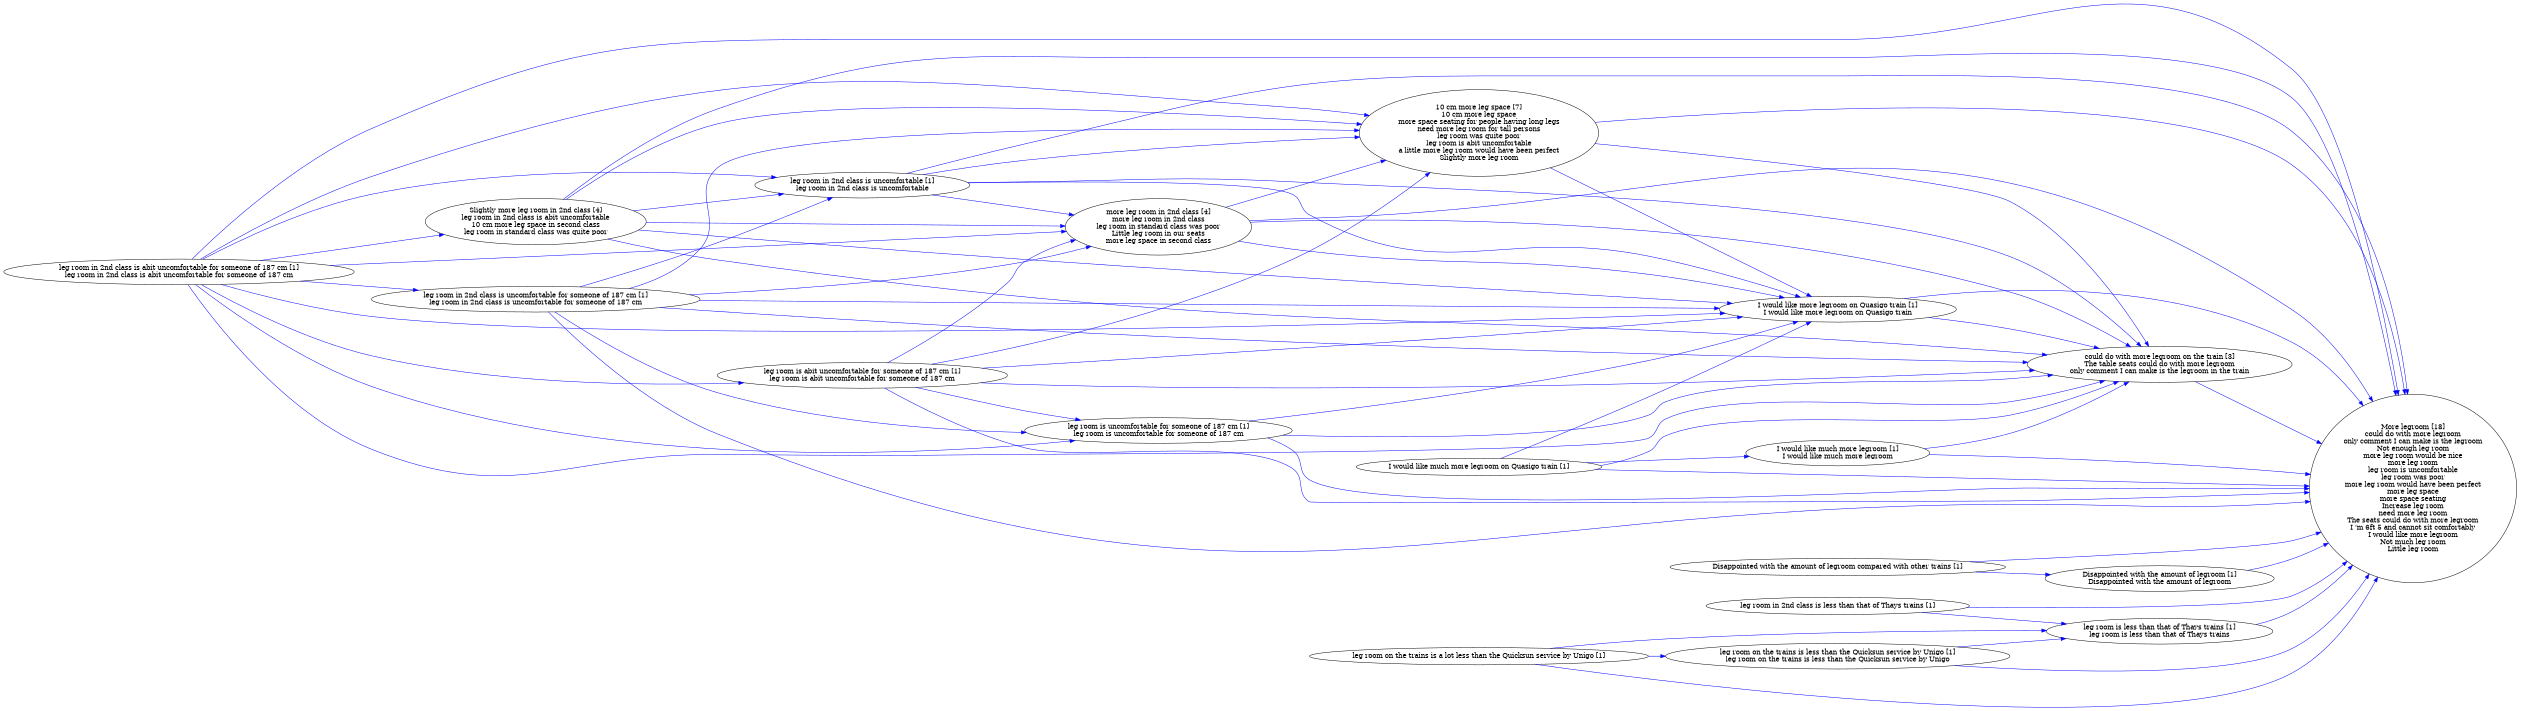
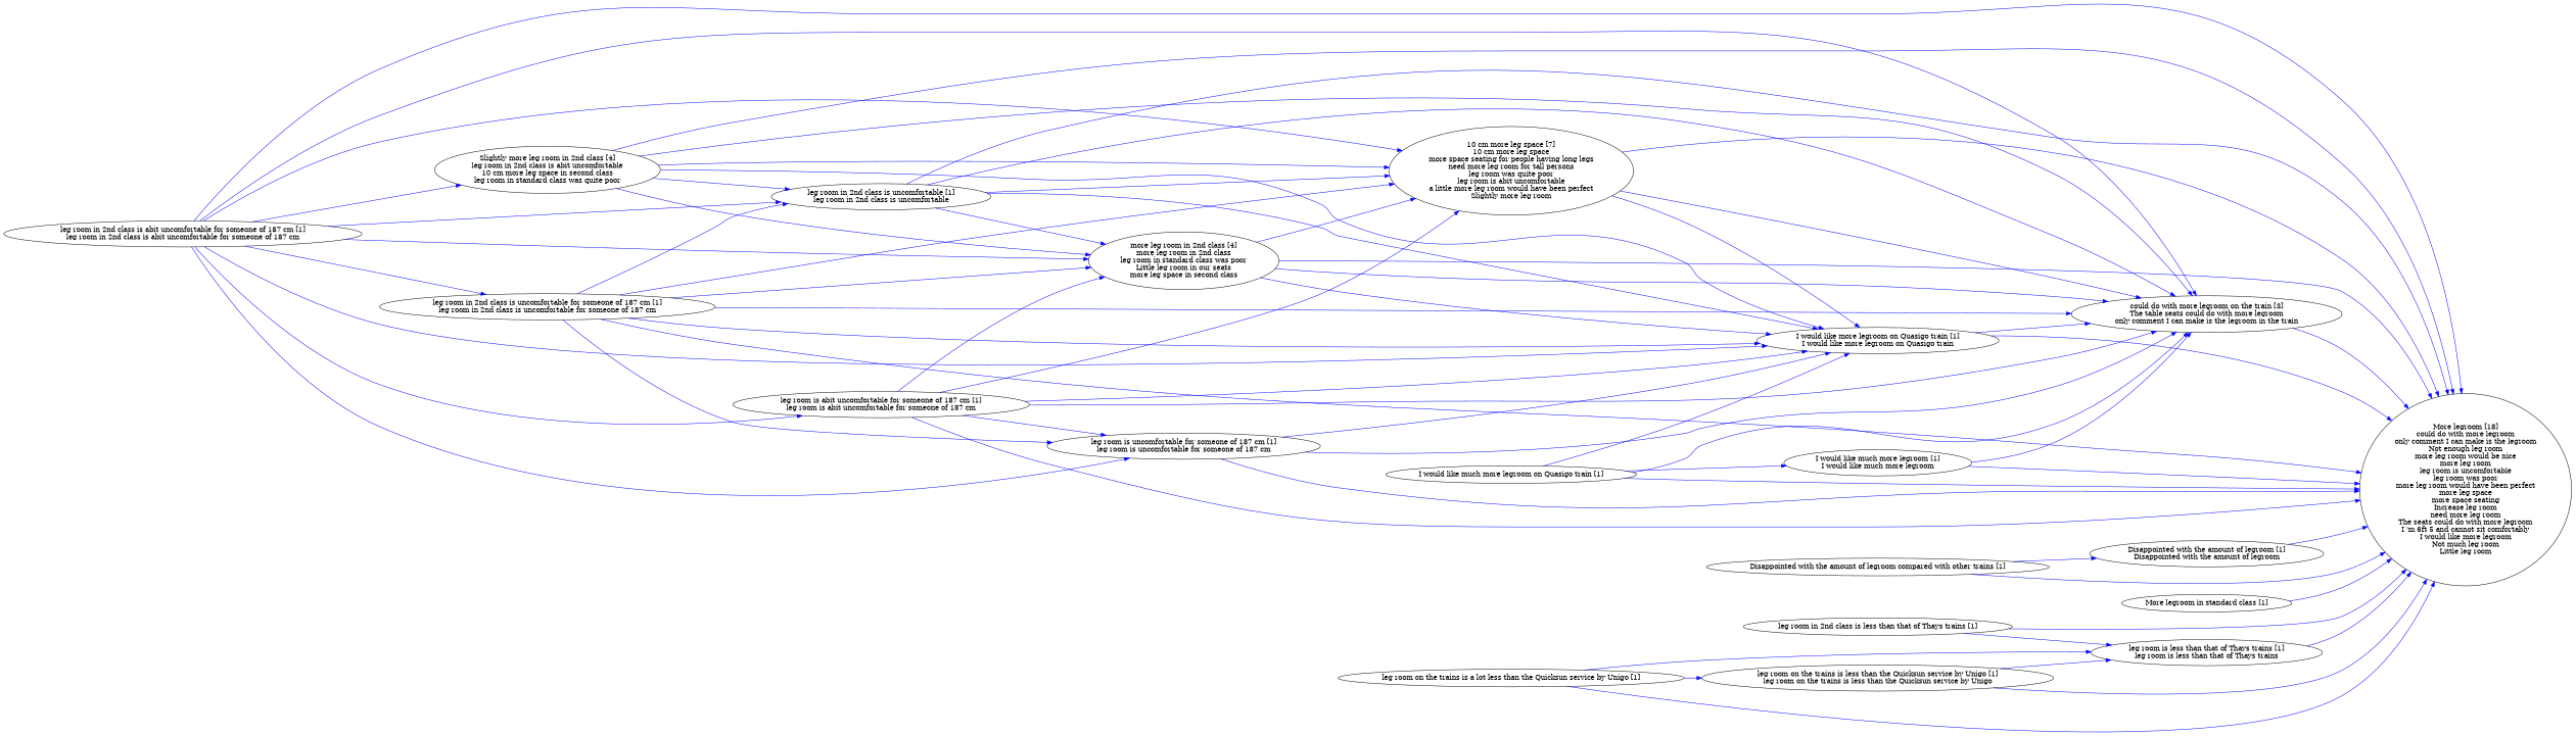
  digraph {
    rankdir=LR
    edge [color=blue]
    "could do with more legroom on the train [3]\nThe table seats could do with more legroom\nonly comment I can make is the legroom in the train"
    "More legroom [18]\ncould do with more legroom\nonly comment I can make is the legroom\nNot enough leg room\nmore leg room would be nice\nmore leg room\nleg room is uncomfortable\nleg room was poor\nmore leg room would have been perfect\nmore leg space\nmore space seating\nIncrease leg room\nneed more leg room\nThe seats could do with more legroom\nI 'm 6ft 5 and cannot sit comfortably\nI would like more legroom\nNot much leg room\nLittle leg room"
    "more leg room in 2nd class [4]\nmore leg room in 2nd class\nleg room in standard class was poor\nLittle leg room in our seats\nmore leg space in second class"
    "10 cm more leg space [7]\n10 cm more leg space\nmore space seating for people having long legs\nneed more leg room for tall persons\nleg room was quite poor\nleg room is abit uncomfortable\na little more leg room would have been perfect\nSlightly more leg room"
    "I would like more legroom on Quasigo train [1]\nI would like more legroom on Quasigo train"
    "Slightly more leg room in 2nd class [4]\nleg room in 2nd class is abit uncomfortable\n10 cm more leg space in second class\nleg room in standard class was quite poor"
    "leg room in 2nd class is uncomfortable [1]\nleg room in 2nd class is uncomfortable"
    "Disappointed with the amount of legroom compared with other trains [1]"
    "Disappointed with the amount of legroom [1]\nDisappointed with the amount of legroom"
    "I would like much more legroom on Quasigo train [1]"
    "I would like much more legroom [1]\nI would like much more legroom"
+   "More legroom in standard class [1]"
    "leg room in 2nd class is abit uncomfortable for someone of 187 cm [1]\nleg room in 2nd class is abit uncomfortable for someone of 187 cm"
    "leg room is abit uncomfortable for someone of 187 cm [1]\nleg room is abit uncomfortable for someone of 187 cm"
    "leg room is uncomfortable for someone of 187 cm [1]\nleg room is uncomfortable for someone of 187 cm"
    "leg room in 2nd class is uncomfortable for someone of 187 cm [1]\nleg room in 2nd class is uncomfortable for someone of 187 cm"
    "leg room in 2nd class is less than that of Thays trains [1]"
    "leg room is less than that of Thays trains [1]\nleg room is less than that of Thays trains"
    "leg room on the trains is a lot less than the Quicksun service by Unigo [1]"
    "leg room on the trains is less than the Quicksun service by Unigo [1]\nleg room on the trains is less than the Quicksun service by Unigo"
    "could do with more legroom on the train [3]\nThe table seats could do with more legroom\nonly comment I can make is the legroom in the train" -> "More legroom [18]\ncould do with more legroom\nonly comment I can make is the legroom\nNot enough leg room\nmore leg room would be nice\nmore leg room\nleg room is uncomfortable\nleg room was poor\nmore leg room would have been perfect\nmore leg space\nmore space seating\nIncrease leg room\nneed more leg room\nThe seats could do with more legroom\nI 'm 6ft 5 and cannot sit comfortably\nI would like more legroom\nNot much leg room\nLittle leg room"
    "more leg room in 2nd class [4]\nmore leg room in 2nd class\nleg room in standard class was poor\nLittle leg room in our seats\nmore leg space in second class" -> "could do with more legroom on the train [3]\nThe table seats could do with more legroom\nonly comment I can make is the legroom in the train"
    "more leg room in 2nd class [4]\nmore leg room in 2nd class\nleg room in standard class was poor\nLittle leg room in our seats\nmore leg space in second class" -> "More legroom [18]\ncould do with more legroom\nonly comment I can make is the legroom\nNot enough leg room\nmore leg room would be nice\nmore leg room\nleg room is uncomfortable\nleg room was poor\nmore leg room would have been perfect\nmore leg space\nmore space seating\nIncrease leg room\nneed more leg room\nThe seats could do with more legroom\nI 'm 6ft 5 and cannot sit comfortably\nI would like more legroom\nNot much leg room\nLittle leg room"
    "more leg room in 2nd class [4]\nmore leg room in 2nd class\nleg room in standard class was poor\nLittle leg room in our seats\nmore leg space in second class" -> "10 cm more leg space [7]\n10 cm more leg space\nmore space seating for people having long legs\nneed more leg room for tall persons\nleg room was quite poor\nleg room is abit uncomfortable\na little more leg room would have been perfect\nSlightly more leg room"
    "more leg room in 2nd class [4]\nmore leg room in 2nd class\nleg room in standard class was poor\nLittle leg room in our seats\nmore leg space in second class" -> "I would like more legroom on Quasigo train [1]\nI would like more legroom on Quasigo train"
    "10 cm more leg space [7]\n10 cm more leg space\nmore space seating for people having long legs\nneed more leg room for tall persons\nleg room was quite poor\nleg room is abit uncomfortable\na little more leg room would have been perfect\nSlightly more leg room" -> "could do with more legroom on the train [3]\nThe table seats could do with more legroom\nonly comment I can make is the legroom in the train"
    "10 cm more leg space [7]\n10 cm more leg space\nmore space seating for people having long legs\nneed more leg room for tall persons\nleg room was quite poor\nleg room is abit uncomfortable\na little more leg room would have been perfect\nSlightly more leg room" -> "More legroom [18]\ncould do with more legroom\nonly comment I can make is the legroom\nNot enough leg room\nmore leg room would be nice\nmore leg room\nleg room is uncomfortable\nleg room was poor\nmore leg room would have been perfect\nmore leg space\nmore space seating\nIncrease leg room\nneed more leg room\nThe seats could do with more legroom\nI 'm 6ft 5 and cannot sit comfortably\nI would like more legroom\nNot much leg room\nLittle leg room"
    "10 cm more leg space [7]\n10 cm more leg space\nmore space seating for people having long legs\nneed more leg room for tall persons\nleg room was quite poor\nleg room is abit uncomfortable\na little more leg room would have been perfect\nSlightly more leg room" -> "I would like more legroom on Quasigo train [1]\nI would like more legroom on Quasigo train"
    "I would like more legroom on Quasigo train [1]\nI would like more legroom on Quasigo train" -> "could do with more legroom on the train [3]\nThe table seats could do with more legroom\nonly comment I can make is the legroom in the train"
    "I would like more legroom on Quasigo train [1]\nI would like more legroom on Quasigo train" -> "More legroom [18]\ncould do with more legroom\nonly comment I can make is the legroom\nNot enough leg room\nmore leg room would be nice\nmore leg room\nleg room is uncomfortable\nleg room was poor\nmore leg room would have been perfect\nmore leg space\nmore space seating\nIncrease leg room\nneed more leg room\nThe seats could do with more legroom\nI 'm 6ft 5 and cannot sit comfortably\nI would like more legroom\nNot much leg room\nLittle leg room"
    "Slightly more leg room in 2nd class [4]\nleg room in 2nd class is abit uncomfortable\n10 cm more leg space in second class\nleg room in standard class was quite poor" -> "could do with more legroom on the train [3]\nThe table seats could do with more legroom\nonly comment I can make is the legroom in the train"
    "Slightly more leg room in 2nd class [4]\nleg room in 2nd class is abit uncomfortable\n10 cm more leg space in second class\nleg room in standard class was quite poor" -> "More legroom [18]\ncould do with more legroom\nonly comment I can make is the legroom\nNot enough leg room\nmore leg room would be nice\nmore leg room\nleg room is uncomfortable\nleg room was poor\nmore leg room would have been perfect\nmore leg space\nmore space seating\nIncrease leg room\nneed more leg room\nThe seats could do with more legroom\nI 'm 6ft 5 and cannot sit comfortably\nI would like more legroom\nNot much leg room\nLittle leg room"
    "Slightly more leg room in 2nd class [4]\nleg room in 2nd class is abit uncomfortable\n10 cm more leg space in second class\nleg room in standard class was quite poor" -> "more leg room in 2nd class [4]\nmore leg room in 2nd class\nleg room in standard class was poor\nLittle leg room in our seats\nmore leg space in second class"
    "Slightly more leg room in 2nd class [4]\nleg room in 2nd class is abit uncomfortable\n10 cm more leg space in second class\nleg room in standard class was quite poor" -> "10 cm more leg space [7]\n10 cm more leg space\nmore space seating for people having long legs\nneed more leg room for tall persons\nleg room was quite poor\nleg room is abit uncomfortable\na little more leg room would have been perfect\nSlightly more leg room"
    "Slightly more leg room in 2nd class [4]\nleg room in 2nd class is abit uncomfortable\n10 cm more leg space in second class\nleg room in standard class was quite poor" -> "I would like more legroom on Quasigo train [1]\nI would like more legroom on Quasigo train"
    "Slightly more leg room in 2nd class [4]\nleg room in 2nd class is abit uncomfortable\n10 cm more leg space in second class\nleg room in standard class was quite poor" -> "leg room in 2nd class is uncomfortable [1]\nleg room in 2nd class is uncomfortable"
    "leg room in 2nd class is uncomfortable [1]\nleg room in 2nd class is uncomfortable" -> "could do with more legroom on the train [3]\nThe table seats could do with more legroom\nonly comment I can make is the legroom in the train"
    "leg room in 2nd class is uncomfortable [1]\nleg room in 2nd class is uncomfortable" -> "More legroom [18]\ncould do with more legroom\nonly comment I can make is the legroom\nNot enough leg room\nmore leg room would be nice\nmore leg room\nleg room is uncomfortable\nleg room was poor\nmore leg room would have been perfect\nmore leg space\nmore space seating\nIncrease leg room\nneed more leg room\nThe seats could do with more legroom\nI 'm 6ft 5 and cannot sit comfortably\nI would like more legroom\nNot much leg room\nLittle leg room"
    "leg room in 2nd class is uncomfortable [1]\nleg room in 2nd class is uncomfortable" -> "more leg room in 2nd class [4]\nmore leg room in 2nd class\nleg room in standard class was poor\nLittle leg room in our seats\nmore leg space in second class"
    "leg room in 2nd class is uncomfortable [1]\nleg room in 2nd class is uncomfortable" -> "10 cm more leg space [7]\n10 cm more leg space\nmore space seating for people having long legs\nneed more leg room for tall persons\nleg room was quite poor\nleg room is abit uncomfortable\na little more leg room would have been perfect\nSlightly more leg room"
    "leg room in 2nd class is uncomfortable [1]\nleg room in 2nd class is uncomfortable" -> "I would like more legroom on Quasigo train [1]\nI would like more legroom on Quasigo train"
    "Disappointed with the amount of legroom compared with other trains [1]" -> "More legroom [18]\ncould do with more legroom\nonly comment I can make is the legroom\nNot enough leg room\nmore leg room would be nice\nmore leg room\nleg room is uncomfortable\nleg room was poor\nmore leg room would have been perfect\nmore leg space\nmore space seating\nIncrease leg room\nneed more leg room\nThe seats could do with more legroom\nI 'm 6ft 5 and cannot sit comfortably\nI would like more legroom\nNot much leg room\nLittle leg room"
    "Disappointed with the amount of legroom compared with other trains [1]" -> "Disappointed with the amount of legroom [1]\nDisappointed with the amount of legroom"
    "Disappointed with the amount of legroom [1]\nDisappointed with the amount of legroom" -> "More legroom [18]\ncould do with more legroom\nonly comment I can make is the legroom\nNot enough leg room\nmore leg room would be nice\nmore leg room\nleg room is uncomfortable\nleg room was poor\nmore leg room would have been perfect\nmore leg space\nmore space seating\nIncrease leg room\nneed more leg room\nThe seats could do with more legroom\nI 'm 6ft 5 and cannot sit comfortably\nI would like more legroom\nNot much leg room\nLittle leg room"
    "I would like much more legroom on Quasigo train [1]" -> "could do with more legroom on the train [3]\nThe table seats could do with more legroom\nonly comment I can make is the legroom in the train"
    "I would like much more legroom on Quasigo train [1]" -> "More legroom [18]\ncould do with more legroom\nonly comment I can make is the legroom\nNot enough leg room\nmore leg room would be nice\nmore leg room\nleg room is uncomfortable\nleg room was poor\nmore leg room would have been perfect\nmore leg space\nmore space seating\nIncrease leg room\nneed more leg room\nThe seats could do with more legroom\nI 'm 6ft 5 and cannot sit comfortably\nI would like more legroom\nNot much leg room\nLittle leg room"
    "I would like much more legroom on Quasigo train [1]" -> "I would like more legroom on Quasigo train [1]\nI would like more legroom on Quasigo train"
    "I would like much more legroom on Quasigo train [1]" -> "I would like much more legroom [1]\nI would like much more legroom"
    "I would like much more legroom [1]\nI would like much more legroom" -> "could do with more legroom on the train [3]\nThe table seats could do with more legroom\nonly comment I can make is the legroom in the train"
    "I would like much more legroom [1]\nI would like much more legroom" -> "More legroom [18]\ncould do with more legroom\nonly comment I can make is the legroom\nNot enough leg room\nmore leg room would be nice\nmore leg room\nleg room is uncomfortable\nleg room was poor\nmore leg room would have been perfect\nmore leg space\nmore space seating\nIncrease leg room\nneed more leg room\nThe seats could do with more legroom\nI 'm 6ft 5 and cannot sit comfortably\nI would like more legroom\nNot much leg room\nLittle leg room"
+   "More legroom in standard class [1]" -> "More legroom [18]\ncould do with more legroom\nonly comment I can make is the legroom\nNot enough leg room\nmore leg room would be nice\nmore leg room\nleg room is uncomfortable\nleg room was poor\nmore leg room would have been perfect\nmore leg space\nmore space seating\nIncrease leg room\nneed more leg room\nThe seats could do with more legroom\nI 'm 6ft 5 and cannot sit comfortably\nI would like more legroom\nNot much leg room\nLittle leg room"
    "leg room in 2nd class is abit uncomfortable for someone of 187 cm [1]\nleg room in 2nd class is abit uncomfortable for someone of 187 cm" -> "could do with more legroom on the train [3]\nThe table seats could do with more legroom\nonly comment I can make is the legroom in the train"
    "leg room in 2nd class is abit uncomfortable for someone of 187 cm [1]\nleg room in 2nd class is abit uncomfortable for someone of 187 cm" -> "More legroom [18]\ncould do with more legroom\nonly comment I can make is the legroom\nNot enough leg room\nmore leg room would be nice\nmore leg room\nleg room is uncomfortable\nleg room was poor\nmore leg room would have been perfect\nmore leg space\nmore space seating\nIncrease leg room\nneed more leg room\nThe seats could do with more legroom\nI 'm 6ft 5 and cannot sit comfortably\nI would like more legroom\nNot much leg room\nLittle leg room"
    "leg room in 2nd class is abit uncomfortable for someone of 187 cm [1]\nleg room in 2nd class is abit uncomfortable for someone of 187 cm" -> "more leg room in 2nd class [4]\nmore leg room in 2nd class\nleg room in standard class was poor\nLittle leg room in our seats\nmore leg space in second class"
    "leg room in 2nd class is abit uncomfortable for someone of 187 cm [1]\nleg room in 2nd class is abit uncomfortable for someone of 187 cm" -> "10 cm more leg space [7]\n10 cm more leg space\nmore space seating for people having long legs\nneed more leg room for tall persons\nleg room was quite poor\nleg room is abit uncomfortable\na little more leg room would have been perfect\nSlightly more leg room"
    "leg room in 2nd class is abit uncomfortable for someone of 187 cm [1]\nleg room in 2nd class is abit uncomfortable for someone of 187 cm" -> "I would like more legroom on Quasigo train [1]\nI would like more legroom on Quasigo train"
    "leg room in 2nd class is abit uncomfortable for someone of 187 cm [1]\nleg room in 2nd class is abit uncomfortable for someone of 187 cm" -> "Slightly more leg room in 2nd class [4]\nleg room in 2nd class is abit uncomfortable\n10 cm more leg space in second class\nleg room in standard class was quite poor"
    "leg room in 2nd class is abit uncomfortable for someone of 187 cm [1]\nleg room in 2nd class is abit uncomfortable for someone of 187 cm" -> "leg room in 2nd class is uncomfortable [1]\nleg room in 2nd class is uncomfortable"
    "leg room in 2nd class is abit uncomfortable for someone of 187 cm [1]\nleg room in 2nd class is abit uncomfortable for someone of 187 cm" -> "leg room is abit uncomfortable for someone of 187 cm [1]\nleg room is abit uncomfortable for someone of 187 cm"
    "leg room in 2nd class is abit uncomfortable for someone of 187 cm [1]\nleg room in 2nd class is abit uncomfortable for someone of 187 cm" -> "leg room is uncomfortable for someone of 187 cm [1]\nleg room is uncomfortable for someone of 187 cm"
    "leg room in 2nd class is abit uncomfortable for someone of 187 cm [1]\nleg room in 2nd class is abit uncomfortable for someone of 187 cm" -> "leg room in 2nd class is uncomfortable for someone of 187 cm [1]\nleg room in 2nd class is uncomfortable for someone of 187 cm"
    "leg room is abit uncomfortable for someone of 187 cm [1]\nleg room is abit uncomfortable for someone of 187 cm" -> "could do with more legroom on the train [3]\nThe table seats could do with more legroom\nonly comment I can make is the legroom in the train"
    "leg room is abit uncomfortable for someone of 187 cm [1]\nleg room is abit uncomfortable for someone of 187 cm" -> "More legroom [18]\ncould do with more legroom\nonly comment I can make is the legroom\nNot enough leg room\nmore leg room would be nice\nmore leg room\nleg room is uncomfortable\nleg room was poor\nmore leg room would have been perfect\nmore leg space\nmore space seating\nIncrease leg room\nneed more leg room\nThe seats could do with more legroom\nI 'm 6ft 5 and cannot sit comfortably\nI would like more legroom\nNot much leg room\nLittle leg room"
    "leg room is abit uncomfortable for someone of 187 cm [1]\nleg room is abit uncomfortable for someone of 187 cm" -> "more leg room in 2nd class [4]\nmore leg room in 2nd class\nleg room in standard class was poor\nLittle leg room in our seats\nmore leg space in second class"
    "leg room is abit uncomfortable for someone of 187 cm [1]\nleg room is abit uncomfortable for someone of 187 cm" -> "10 cm more leg space [7]\n10 cm more leg space\nmore space seating for people having long legs\nneed more leg room for tall persons\nleg room was quite poor\nleg room is abit uncomfortable\na little more leg room would have been perfect\nSlightly more leg room"
    "leg room is abit uncomfortable for someone of 187 cm [1]\nleg room is abit uncomfortable for someone of 187 cm" -> "I would like more legroom on Quasigo train [1]\nI would like more legroom on Quasigo train"
    "leg room is abit uncomfortable for someone of 187 cm [1]\nleg room is abit uncomfortable for someone of 187 cm" -> "leg room is uncomfortable for someone of 187 cm [1]\nleg room is uncomfortable for someone of 187 cm"
    "leg room is uncomfortable for someone of 187 cm [1]\nleg room is uncomfortable for someone of 187 cm" -> "could do with more legroom on the train [3]\nThe table seats could do with more legroom\nonly comment I can make is the legroom in the train"
    "leg room is uncomfortable for someone of 187 cm [1]\nleg room is uncomfortable for someone of 187 cm" -> "More legroom [18]\ncould do with more legroom\nonly comment I can make is the legroom\nNot enough leg room\nmore leg room would be nice\nmore leg room\nleg room is uncomfortable\nleg room was poor\nmore leg room would have been perfect\nmore leg space\nmore space seating\nIncrease leg room\nneed more leg room\nThe seats could do with more legroom\nI 'm 6ft 5 and cannot sit comfortably\nI would like more legroom\nNot much leg room\nLittle leg room"
    "leg room is uncomfortable for someone of 187 cm [1]\nleg room is uncomfortable for someone of 187 cm" -> "I would like more legroom on Quasigo train [1]\nI would like more legroom on Quasigo train"
    "leg room in 2nd class is uncomfortable for someone of 187 cm [1]\nleg room in 2nd class is uncomfortable for someone of 187 cm" -> "could do with more legroom on the train [3]\nThe table seats could do with more legroom\nonly comment I can make is the legroom in the train"
    "leg room in 2nd class is uncomfortable for someone of 187 cm [1]\nleg room in 2nd class is uncomfortable for someone of 187 cm" -> "More legroom [18]\ncould do with more legroom\nonly comment I can make is the legroom\nNot enough leg room\nmore leg room would be nice\nmore leg room\nleg room is uncomfortable\nleg room was poor\nmore leg room would have been perfect\nmore leg space\nmore space seating\nIncrease leg room\nneed more leg room\nThe seats could do with more legroom\nI 'm 6ft 5 and cannot sit comfortably\nI would like more legroom\nNot much leg room\nLittle leg room"
    "leg room in 2nd class is uncomfortable for someone of 187 cm [1]\nleg room in 2nd class is uncomfortable for someone of 187 cm" -> "more leg room in 2nd class [4]\nmore leg room in 2nd class\nleg room in standard class was poor\nLittle leg room in our seats\nmore leg space in second class"
    "leg room in 2nd class is uncomfortable for someone of 187 cm [1]\nleg room in 2nd class is uncomfortable for someone of 187 cm" -> "10 cm more leg space [7]\n10 cm more leg space\nmore space seating for people having long legs\nneed more leg room for tall persons\nleg room was quite poor\nleg room is abit uncomfortable\na little more leg room would have been perfect\nSlightly more leg room"
    "leg room in 2nd class is uncomfortable for someone of 187 cm [1]\nleg room in 2nd class is uncomfortable for someone of 187 cm" -> "I would like more legroom on Quasigo train [1]\nI would like more legroom on Quasigo train"
    "leg room in 2nd class is uncomfortable for someone of 187 cm [1]\nleg room in 2nd class is uncomfortable for someone of 187 cm" -> "leg room in 2nd class is uncomfortable [1]\nleg room in 2nd class is uncomfortable"
    "leg room in 2nd class is uncomfortable for someone of 187 cm [1]\nleg room in 2nd class is uncomfortable for someone of 187 cm" -> "leg room is uncomfortable for someone of 187 cm [1]\nleg room is uncomfortable for someone of 187 cm"
    "leg room in 2nd class is less than that of Thays trains [1]" -> "More legroom [18]\ncould do with more legroom\nonly comment I can make is the legroom\nNot enough leg room\nmore leg room would be nice\nmore leg room\nleg room is uncomfortable\nleg room was poor\nmore leg room would have been perfect\nmore leg space\nmore space seating\nIncrease leg room\nneed more leg room\nThe seats could do with more legroom\nI 'm 6ft 5 and cannot sit comfortably\nI would like more legroom\nNot much leg room\nLittle leg room"
    "leg room in 2nd class is less than that of Thays trains [1]" -> "leg room is less than that of Thays trains [1]\nleg room is less than that of Thays trains"
    "leg room is less than that of Thays trains [1]\nleg room is less than that of Thays trains" -> "More legroom [18]\ncould do with more legroom\nonly comment I can make is the legroom\nNot enough leg room\nmore leg room would be nice\nmore leg room\nleg room is uncomfortable\nleg room was poor\nmore leg room would have been perfect\nmore leg space\nmore space seating\nIncrease leg room\nneed more leg room\nThe seats could do with more legroom\nI 'm 6ft 5 and cannot sit comfortably\nI would like more legroom\nNot much leg room\nLittle leg room"
    "leg room on the trains is a lot less than the Quicksun service by Unigo [1]" -> "More legroom [18]\ncould do with more legroom\nonly comment I can make is the legroom\nNot enough leg room\nmore leg room would be nice\nmore leg room\nleg room is uncomfortable\nleg room was poor\nmore leg room would have been perfect\nmore leg space\nmore space seating\nIncrease leg room\nneed more leg room\nThe seats could do with more legroom\nI 'm 6ft 5 and cannot sit comfortably\nI would like more legroom\nNot much leg room\nLittle leg room"
    "leg room on the trains is a lot less than the Quicksun service by Unigo [1]" -> "leg room is less than that of Thays trains [1]\nleg room is less than that of Thays trains"
    "leg room on the trains is a lot less than the Quicksun service by Unigo [1]" -> "leg room on the trains is less than the Quicksun service by Unigo [1]\nleg room on the trains is less than the Quicksun service by Unigo"
    "leg room on the trains is less than the Quicksun service by Unigo [1]\nleg room on the trains is less than the Quicksun service by Unigo" -> "More legroom [18]\ncould do with more legroom\nonly comment I can make is the legroom\nNot enough leg room\nmore leg room would be nice\nmore leg room\nleg room is uncomfortable\nleg room was poor\nmore leg room would have been perfect\nmore leg space\nmore space seating\nIncrease leg room\nneed more leg room\nThe seats could do with more legroom\nI 'm 6ft 5 and cannot sit comfortably\nI would like more legroom\nNot much leg room\nLittle leg room"
    "leg room on the trains is less than the Quicksun service by Unigo [1]\nleg room on the trains is less than the Quicksun service by Unigo" -> "leg room is less than that of Thays trains [1]\nleg room is less than that of Thays trains"
  }
